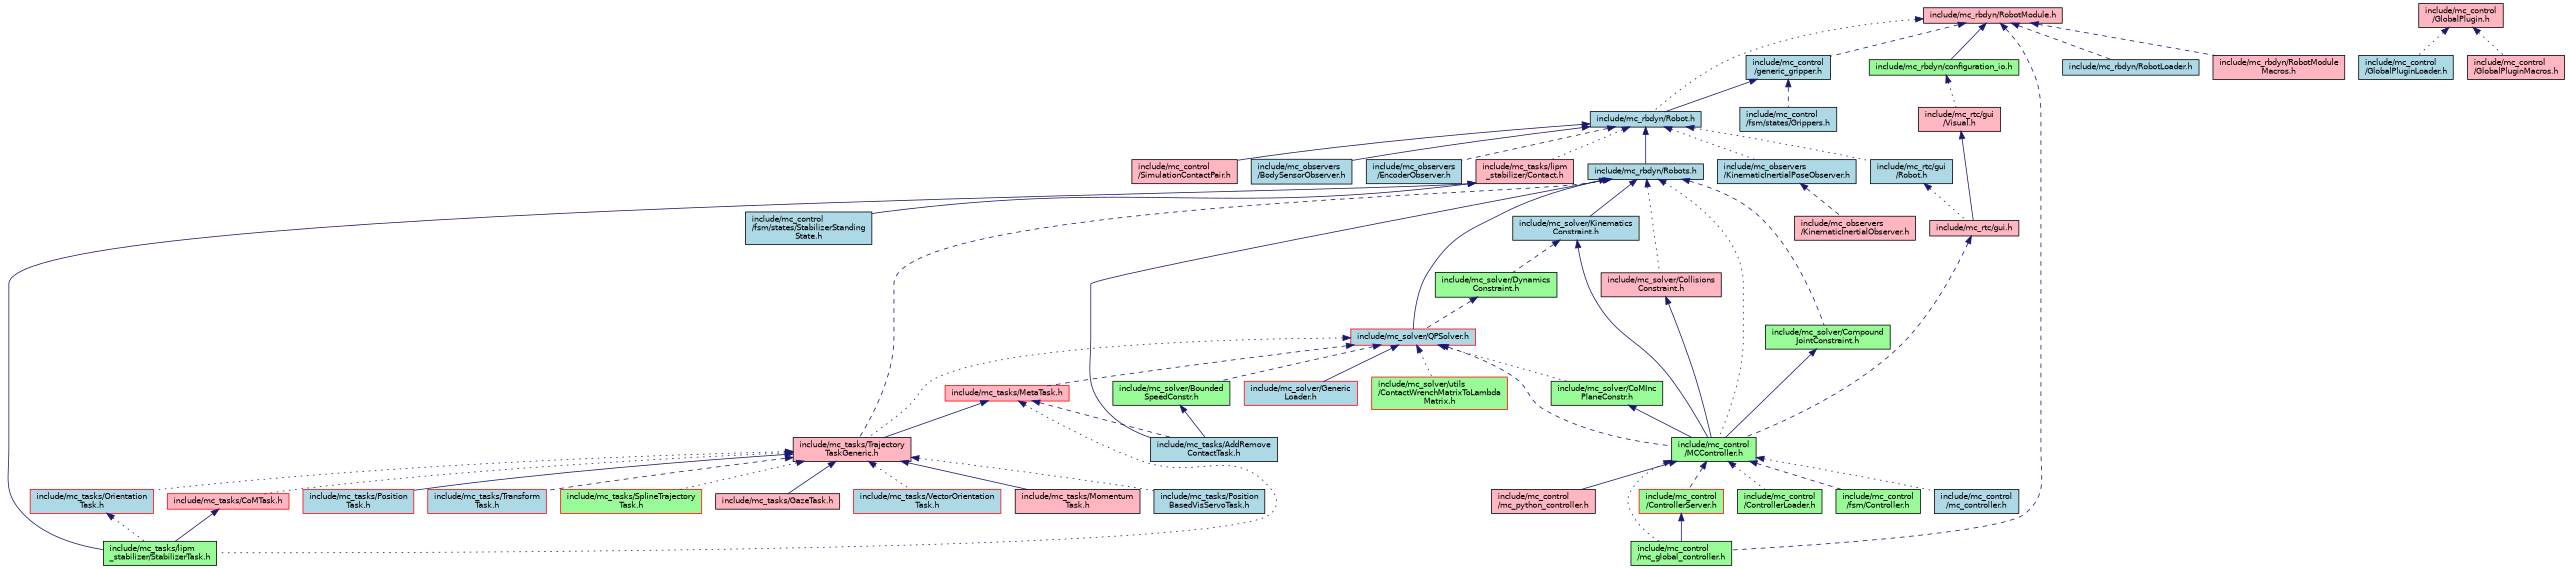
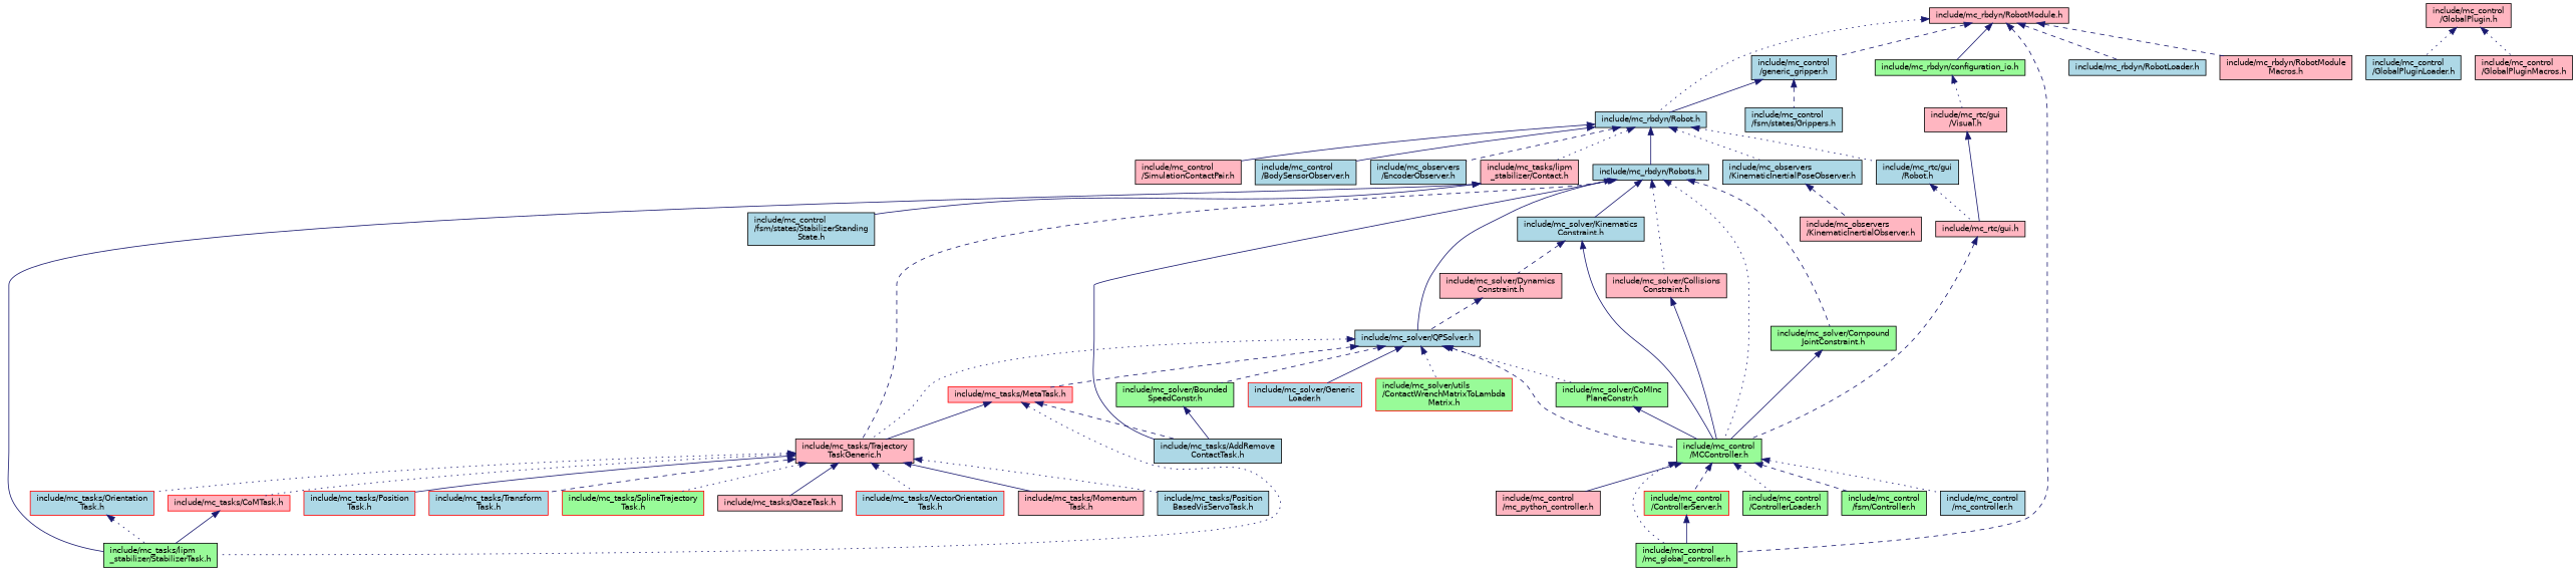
  digraph {
    node [color=black fillcolor=lightblue fontname=Helvetica fontsize=10 shape=record style=filled]
    edge [color=midnightblue dir=back fontname=Helvetica fontsize=10 labelfontname=Helvetica labelfontsize=10 style=solid]
    n1 [fillcolor=lightpink fontcolor=black height=0.2 label="include/mc_rbdyn/RobotModule.h" width=0.4]
    n2 [height=0.2 label="include/mc_rbdyn/Robot.h" width=0.4]
    n3 [fillcolor=palegreen height=0.2 label="include/mc_control\l/mc_global_controller.h" width=0.4]
    n4 [height=0.2 label="include/mc_control\l/generic_gripper.h" width=0.4]
    n5 [fillcolor=palegreen height=0.2 label="include/mc_rbdyn/configuration_io.h" width=0.4]
    n6 [height=0.2 label="include/mc_rbdyn/RobotLoader.h" width=0.4]
    n7 [fillcolor=lightpink height=0.2 label="include/mc_rbdyn/RobotModule\lMacros.h" width=0.4]
    n8 [height=0.2 label="include/mc_rbdyn/Robots.h" width=0.4]
    n9 [height=0.2 label="include/mc_rtc/gui\l/Robot.h" width=0.4]
    n10 [fillcolor=lightpink height=0.2 label="include/mc_tasks/lipm\l_stabilizer/Contact.h" width=0.4]
    n11 [fillcolor=lightpink height=0.2 label="include/mc_control\l/SimulationContactPair.h" width=0.4]
-   n12 [height=0.2 label="include/mc_observers\l/BodySensorObserver.h" width=0.4]
+   n12 [height=0.2 label="include/mc_control\l/BodySensorObserver.h" width=0.4]
    n13 [height=0.2 label="include/mc_observers\l/EncoderObserver.h" width=0.4]
    n14 [height=0.2 label="include/mc_observers\l/KinematicInertialPoseObserver.h" width=0.4]
    n15 [height=0.2 label="include/mc_control\l/fsm/states/Grippers.h" width=0.4]
    n16 [fillcolor=lightpink height=0.2 label="include/mc_rtc/gui\l/Visual.h" width=0.4]
-   n17 [color=red height=0.2 label="include/mc_solver/QPSolver.h" width=0.4]
+   n17 [height=0.2 label="include/mc_solver/QPSolver.h" width=0.4]
    n18 [fillcolor=lightpink height=0.2 label="include/mc_tasks/Trajectory\lTaskGeneric.h" width=0.4]
    n19 [height=0.2 label="include/mc_tasks/AddRemove\lContactTask.h" width=0.4]
    n20 [fillcolor=palegreen height=0.2 label="include/mc_control\l/MCController.h" width=0.4]
    n21 [height=0.2 label="include/mc_solver/Kinematics\lConstraint.h" width=0.4]
    n22 [fillcolor=lightpink height=0.2 label="include/mc_solver/Collisions\lConstraint.h" width=0.4]
    n23 [fillcolor=palegreen height=0.2 label="include/mc_solver/Compound\lJointConstraint.h" width=0.4]
    n24 [fillcolor=lightpink height=0.2 label="include/mc_rtc/gui.h" width=0.4]
    n25 [fillcolor=palegreen height=0.2 label="include/mc_tasks/lipm\l_stabilizer/StabilizerTask.h" width=0.4]
    n26 [height=0.2 label="include/mc_control\l/fsm/states/StabilizerStanding\lState.h" width=0.4]
    n27 [fillcolor=lightpink height=0.2 label="include/mc_observers\l/KinematicInertialObserver.h" width=0.4]
    n28 [color=red fillcolor=lightpink height=0.2 label="include/mc_tasks/MetaTask.h" width=0.4]
    n29 [fillcolor=palegreen height=0.2 label="include/mc_solver/Bounded\lSpeedConstr.h" width=0.4]
    n30 [fillcolor=palegreen height=0.2 label="include/mc_solver/CoMInc\lPlaneConstr.h" width=0.4]
    n31 [color=red height=0.2 label="include/mc_solver/Generic\lLoader.h" width=0.4]
    n32 [color=red fillcolor=palegreen height=0.2 label="include/mc_solver/utils\l/ContactWrenchMatrixToLambda\lMatrix.h" width=0.4]
    n33 [color=red height=0.2 label="include/mc_tasks/Orientation\lTask.h" width=0.4]
    n34 [color=red height=0.2 label="include/mc_tasks/Position\lTask.h" width=0.4]
    n35 [color=red fillcolor=lightpink height=0.2 label="include/mc_tasks/CoMTask.h" width=0.4]
    n36 [color=red height=0.2 label="include/mc_tasks/Transform\lTask.h" width=0.4]
    n37 [color=red fillcolor=palegreen height=0.2 label="include/mc_tasks/SplineTrajectory\lTask.h" width=0.4]
    n38 [fillcolor=lightpink height=0.2 label="include/mc_tasks/GazeTask.h" width=0.4]
    n39 [color=red height=0.2 label="include/mc_tasks/VectorOrientation\lTask.h" width=0.4]
    n40 [fillcolor=lightpink height=0.2 label="include/mc_tasks/Momentum\lTask.h" width=0.4]
    n41 [height=0.2 label="include/mc_tasks/Position\lBasedVisServoTask.h" width=0.4]
    n42 [color=red fillcolor=palegreen height=0.2 label="include/mc_control\l/ControllerServer.h" width=0.4]
    n43 [fillcolor=palegreen height=0.2 label="include/mc_control\l/ControllerLoader.h" width=0.4]
    n44 [fillcolor=palegreen height=0.2 label="include/mc_control\l/fsm/Controller.h" width=0.4]
    n45 [height=0.2 label="include/mc_control\l/mc_controller.h" width=0.4]
    n46 [fillcolor=lightpink height=0.2 label="include/mc_control\l/mc_python_controller.h" width=0.4]
-   n47 [fillcolor=palegreen height=0.2 label="include/mc_solver/Dynamics\lConstraint.h" width=0.4]
+   n47 [fillcolor=lightpink height=0.2 label="include/mc_solver/Dynamics\lConstraint.h" width=0.4]
    n48 [fillcolor=lightpink height=0.2 label="include/mc_control\l/GlobalPlugin.h" width=0.4]
    n49 [height=0.2 label="include/mc_control\l/GlobalPluginLoader.h" width=0.4]
    n50 [fillcolor=lightpink height=0.2 label="include/mc_control\l/GlobalPluginMacros.h" width=0.4]
    n1 -> n2 [style=dotted]
    n1 -> n3 [style=dashed]
    n1 -> n4 [style=dashed]
    n1 -> n5
    n1 -> n6 [style=dashed]
    n1 -> n7 [style=dashed]
    n2 -> n8
    n2 -> n9 [style=dotted]
    n2 -> n10 [style=dotted]
    n2 -> n11
    n2 -> n12
    n2 -> n13 [style=dashed]
    n2 -> n14 [style=dotted]
    n4 -> n2
    n4 -> n15 [style=dashed]
    n5 -> n16 [style=dotted]
    n8 -> n17
    n8 -> n18 [style=dashed]
    n8 -> n19
    n8 -> n20 [style=dotted]
    n8 -> n21
    n8 -> n22 [style=dotted]
    n8 -> n23 [style=dashed]
    n9 -> n24 [style=dotted]
    n10 -> n25
    n10 -> n26
    n14 -> n27 [style=dashed]
    n16 -> n24
    n17 -> n18 [style=dotted]
    n17 -> n20 [style=dashed]
    n17 -> n28 [style=dashed]
    n17 -> n29 [style=dashed]
    n17 -> n30 [style=dotted]
    n17 -> n31
    n17 -> n32 [style=dotted]
    n18 -> n33 [style=dotted]
    n18 -> n34
    n18 -> n35 [style=dotted]
    n18 -> n36 [style=dashed]
    n18 -> n37 [style=dotted]
    n18 -> n38
    n18 -> n39 [style=dotted]
    n18 -> n40
    n18 -> n41 [style=dotted]
    n20 -> n3 [style=dotted]
    n20 -> n42 [style=dashed]
    n20 -> n43 [style=dotted]
    n20 -> n44 [style=dashed]
    n20 -> n45 [style=dotted]
    n20 -> n46
    n21 -> n20
    n21 -> n47 [style=dashed]
    n22 -> n20
    n23 -> n20
    n24 -> n20 [style=dashed]
    n28 -> n18
    n28 -> n19 [style=dashed]
    n28 -> n25 [style=dotted]
    n29 -> n19
    n30 -> n20
    n33 -> n25 [style=dotted]
    n35 -> n25
    n42 -> n3
    n47 -> n17 [style=dashed]
    n48 -> n49 [style=dotted]
    n48 -> n50 [style=dotted]
  }
